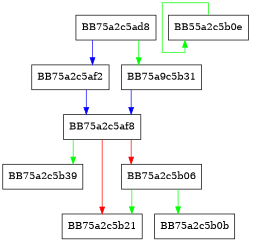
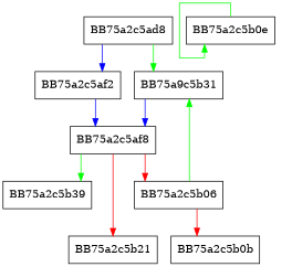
  digraph {
    splines=ortho
    node [shape=box]
    edge [color=green]
    n1 [label=BB75a9c5b31]
    BB75a2c5ad8
    BB75a2c5af2
    BB75a2c5af8
    BB75a2c5b39
    BB75a2c5b06
    BB75a2c5b21
    BB75a2c5b0b
-   BB75a2c5b0e [label=BB55a2c5b0e]
+   BB75a2c5b0e
    n1 -> BB75a2c5af8 [color=blue]
    BB75a2c5ad8 -> n1
    BB75a2c5ad8 -> BB75a2c5af2 [color=blue]
    BB75a2c5af2 -> BB75a2c5af8 [color=blue]
    BB75a2c5af8 -> BB75a2c5b39
    BB75a2c5af8 -> BB75a2c5b06 [color=red]
    BB75a2c5af8 -> BB75a2c5b21 [color=red]
-   BB75a2c5b06 -> BB75a2c5b21
-   BB75a2c5b06 -> BB75a2c5b0b
+   BB75a2c5b06 -> n1
+   BB75a2c5b06 -> BB75a2c5b0b [color=red]
    BB75a2c5b0e -> BB75a2c5b0e
  }
